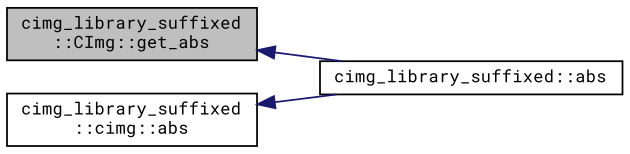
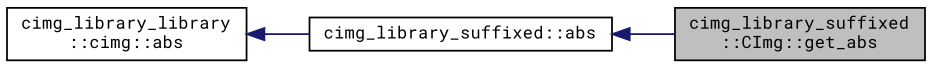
  digraph {
    fontname="Roboto Mono"
    rankdir=LR
    node [color=black fillcolor=white fontname="Roboto Mono" fontsize=10 shape=record style=filled]
    edge [color=midnightblue dir=back fontname="Roboto Mono" fontsize=10 labelfontname=Helvetica labelfontsize=10 style=solid]
    n1 [fillcolor=grey75 fontcolor=black height=0.2 label="cimg_library_suffixed\l::CImg::get_abs" width=0.4]
    n2 [height=0.2 label="cimg_library_suffixed::abs" width=0.4]
-   n3 [height=0.2 label="cimg_library_suffixed\l::cimg::abs" width=0.4]
-   n1 -> n2
+   n3 [height=0.2 label="cimg_library_library\l::cimg::abs" width=0.4]
+   n2 -> n1
    n3 -> n2
  }
